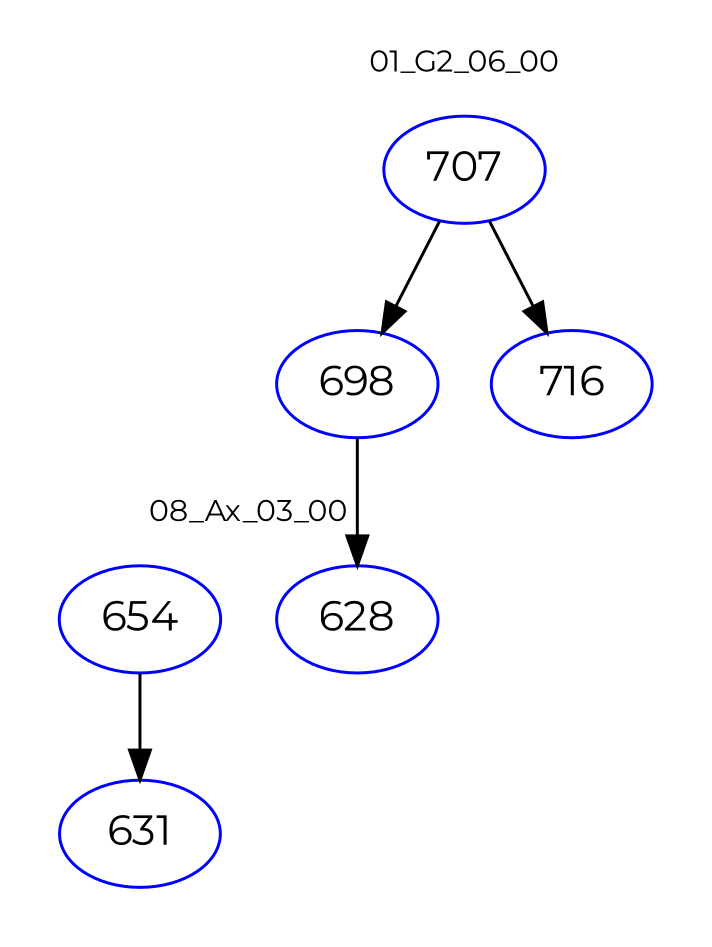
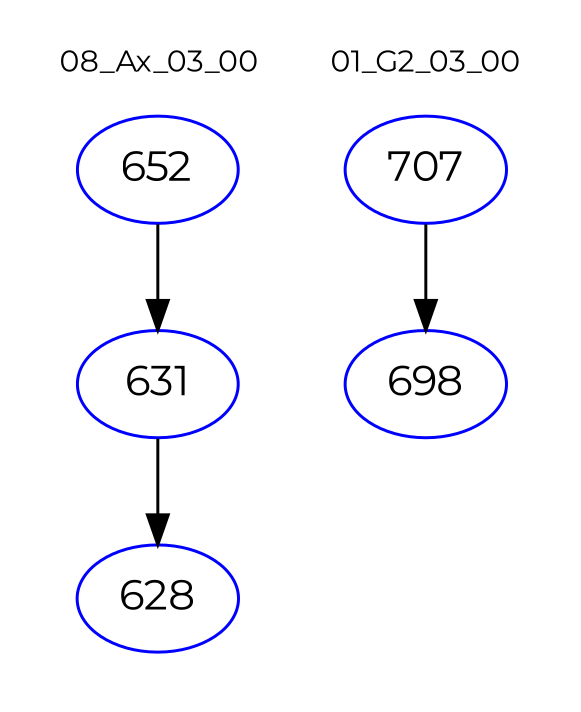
  digraph {
    fontname=Montserrat
    node [color=blue fontname=Montserrat]
    edge [color=black fontname=Montserrat]
    n1 [label=631]
    n2 [label=628]
-   n3 [label=654]
+   n3 [label=652]
    n4 [label=707]
    n5 [label=698]
-   n6 [label=716]
    subgraph cluster_1 {
      color=white
      fontsize=10
      label="08_Ax_03_00"
      n1
      n2
      n3
    }
    subgraph cluster_2 {
      color=white
      fontsize=10
-     label="01_G2_06_00"
+     label="01_G2_03_00"
      n4
      n5
-     n6
    }
-   n5 -> n2
+   n1 -> n2
    n3 -> n1
    n4 -> n5
-   n4 -> n6
  }
